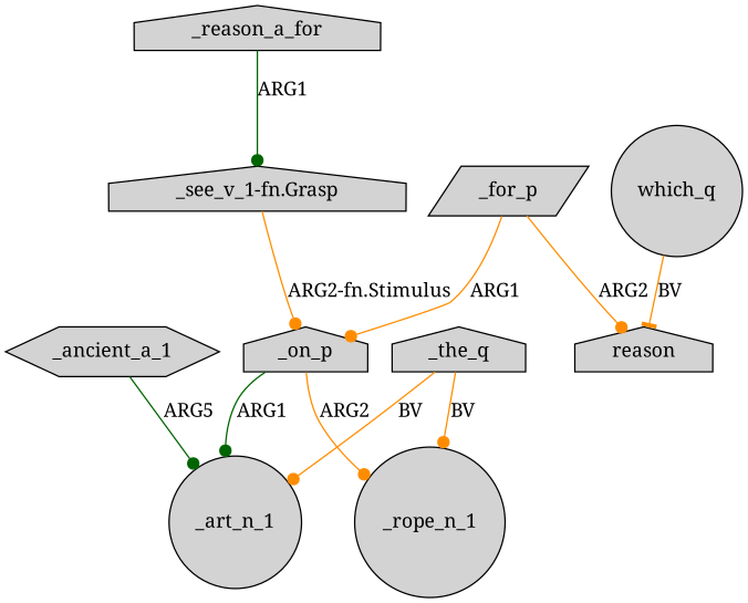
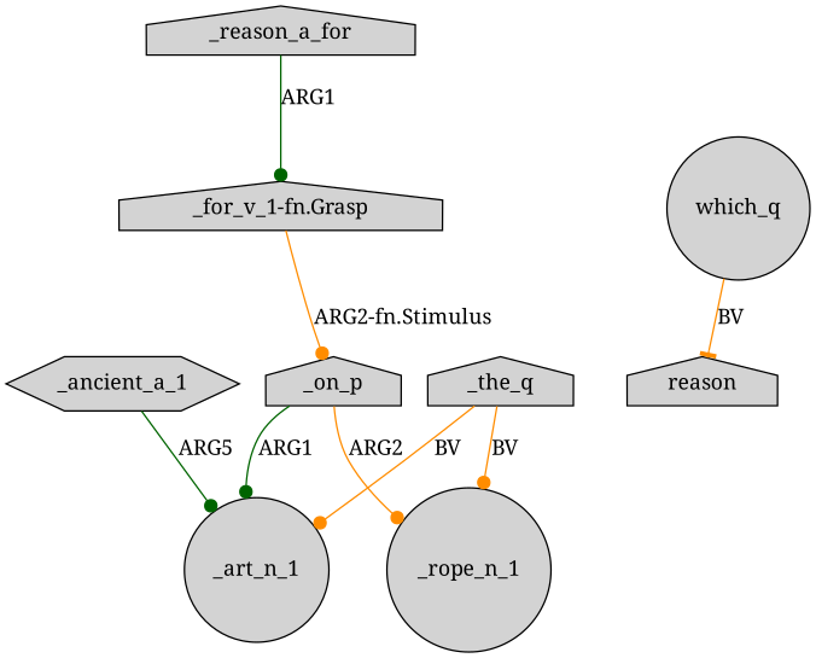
  digraph {
    fontname="Noto Serif"
    node [fontname="Noto Serif" shape=house style=filled]
    edge [arrowhead=dot color=darkorange fontname="Noto Serif"]
    _art_n_1 [shape=circle]
    _the_q
    _rope_n_1 [shape=circle]
-   "_see_v_1-fn.Grasp"
+   "_see_v_1-fn.Grasp" [label="_for_v_1-fn.Grasp"]
    _on_p
    _ancient_a_1 [shape=hexagon]
-   _for_p [shape=parallelogram]
    reason
    which_q [shape=circle]
    n10 [label=_reason_a_for]
    _the_q -> _art_n_1 [label=BV]
    _the_q -> _rope_n_1 [label=BV]
    "_see_v_1-fn.Grasp" -> _on_p [label="ARG2-fn.Stimulus"]
    _on_p -> _art_n_1 [color=darkgreen label=ARG1]
    _on_p -> _rope_n_1 [label=ARG2]
    _ancient_a_1 -> _art_n_1 [color=darkgreen label=ARG5]
-   _for_p -> _on_p [label=ARG1]
-   _for_p -> reason [label=ARG2]
    which_q -> reason [arrowhead=tee label=BV]
    n10 -> "_see_v_1-fn.Grasp" [color=darkgreen label=ARG1]
  }
